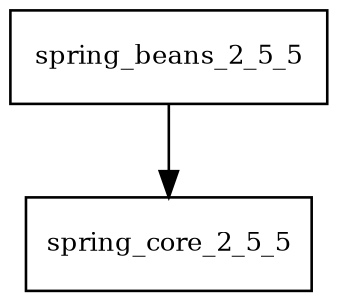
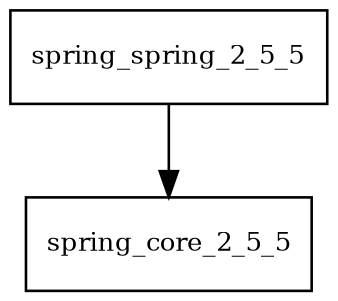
  digraph {
    node [fontsize=10.0 shape=box]
-   spring_beans_2_5_5
+   spring_beans_2_5_5 [label=spring_spring_2_5_5]
    spring_core_2_5_5
    spring_beans_2_5_5 -> spring_core_2_5_5
  }
